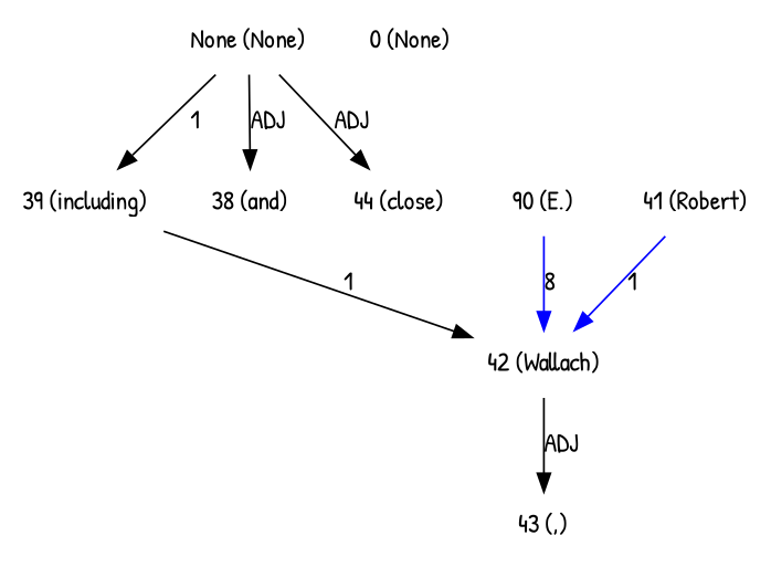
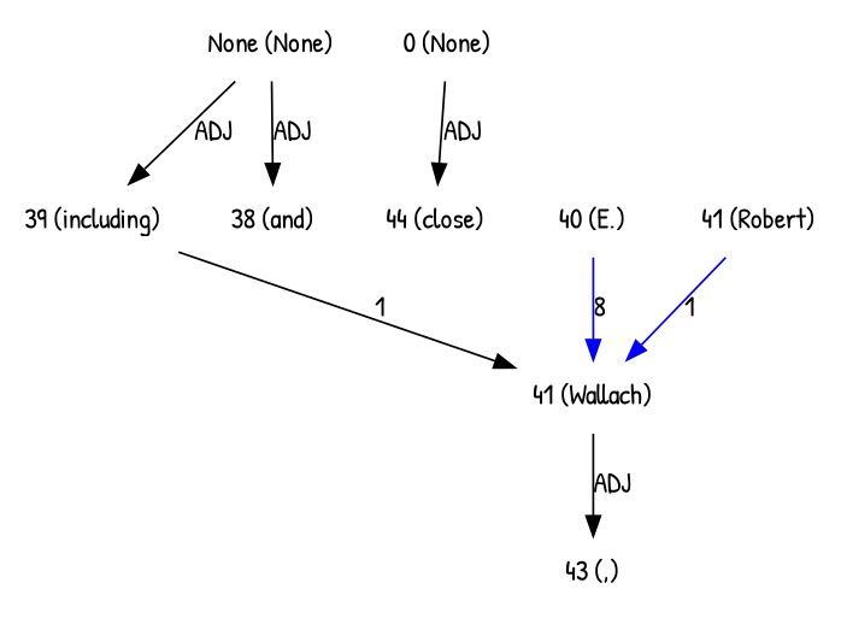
  digraph {
    fontname="Patrick Hand"
    node [fontname="Patrick Hand" shape=plaintext]
    edge [dir=forward fontname="Patrick Hand"]
    n1 [label="None (None)"]
    n2 [label="39 (including)"]
    n3 [label="38 (and)"]
    n4 [label="44 (close)"]
-   n5 [label="42 (Wallach)"]
+   n5 [label="41 (Wallach)"]
    n6 [label="43 (,)"]
    n7 [label="0 (None)"]
-   n8 [label="90 (E.)"]
+   n8 [label="40 (E.)"]
    n9 [label="41 (Robert)"]
-   n1 -> n2 [label=1]
+   n1 -> n2 [label=ADJ]
    n1 -> n3 [label=ADJ]
-   n1 -> n4 [label=ADJ]
+   n7 -> n4 [label=ADJ]
    n2 -> n5 [label=1]
    n5 -> n6 [label=ADJ]
    n8 -> n5 [color=blue label=8]
    n9 -> n5 [color=blue label=1]
  }
